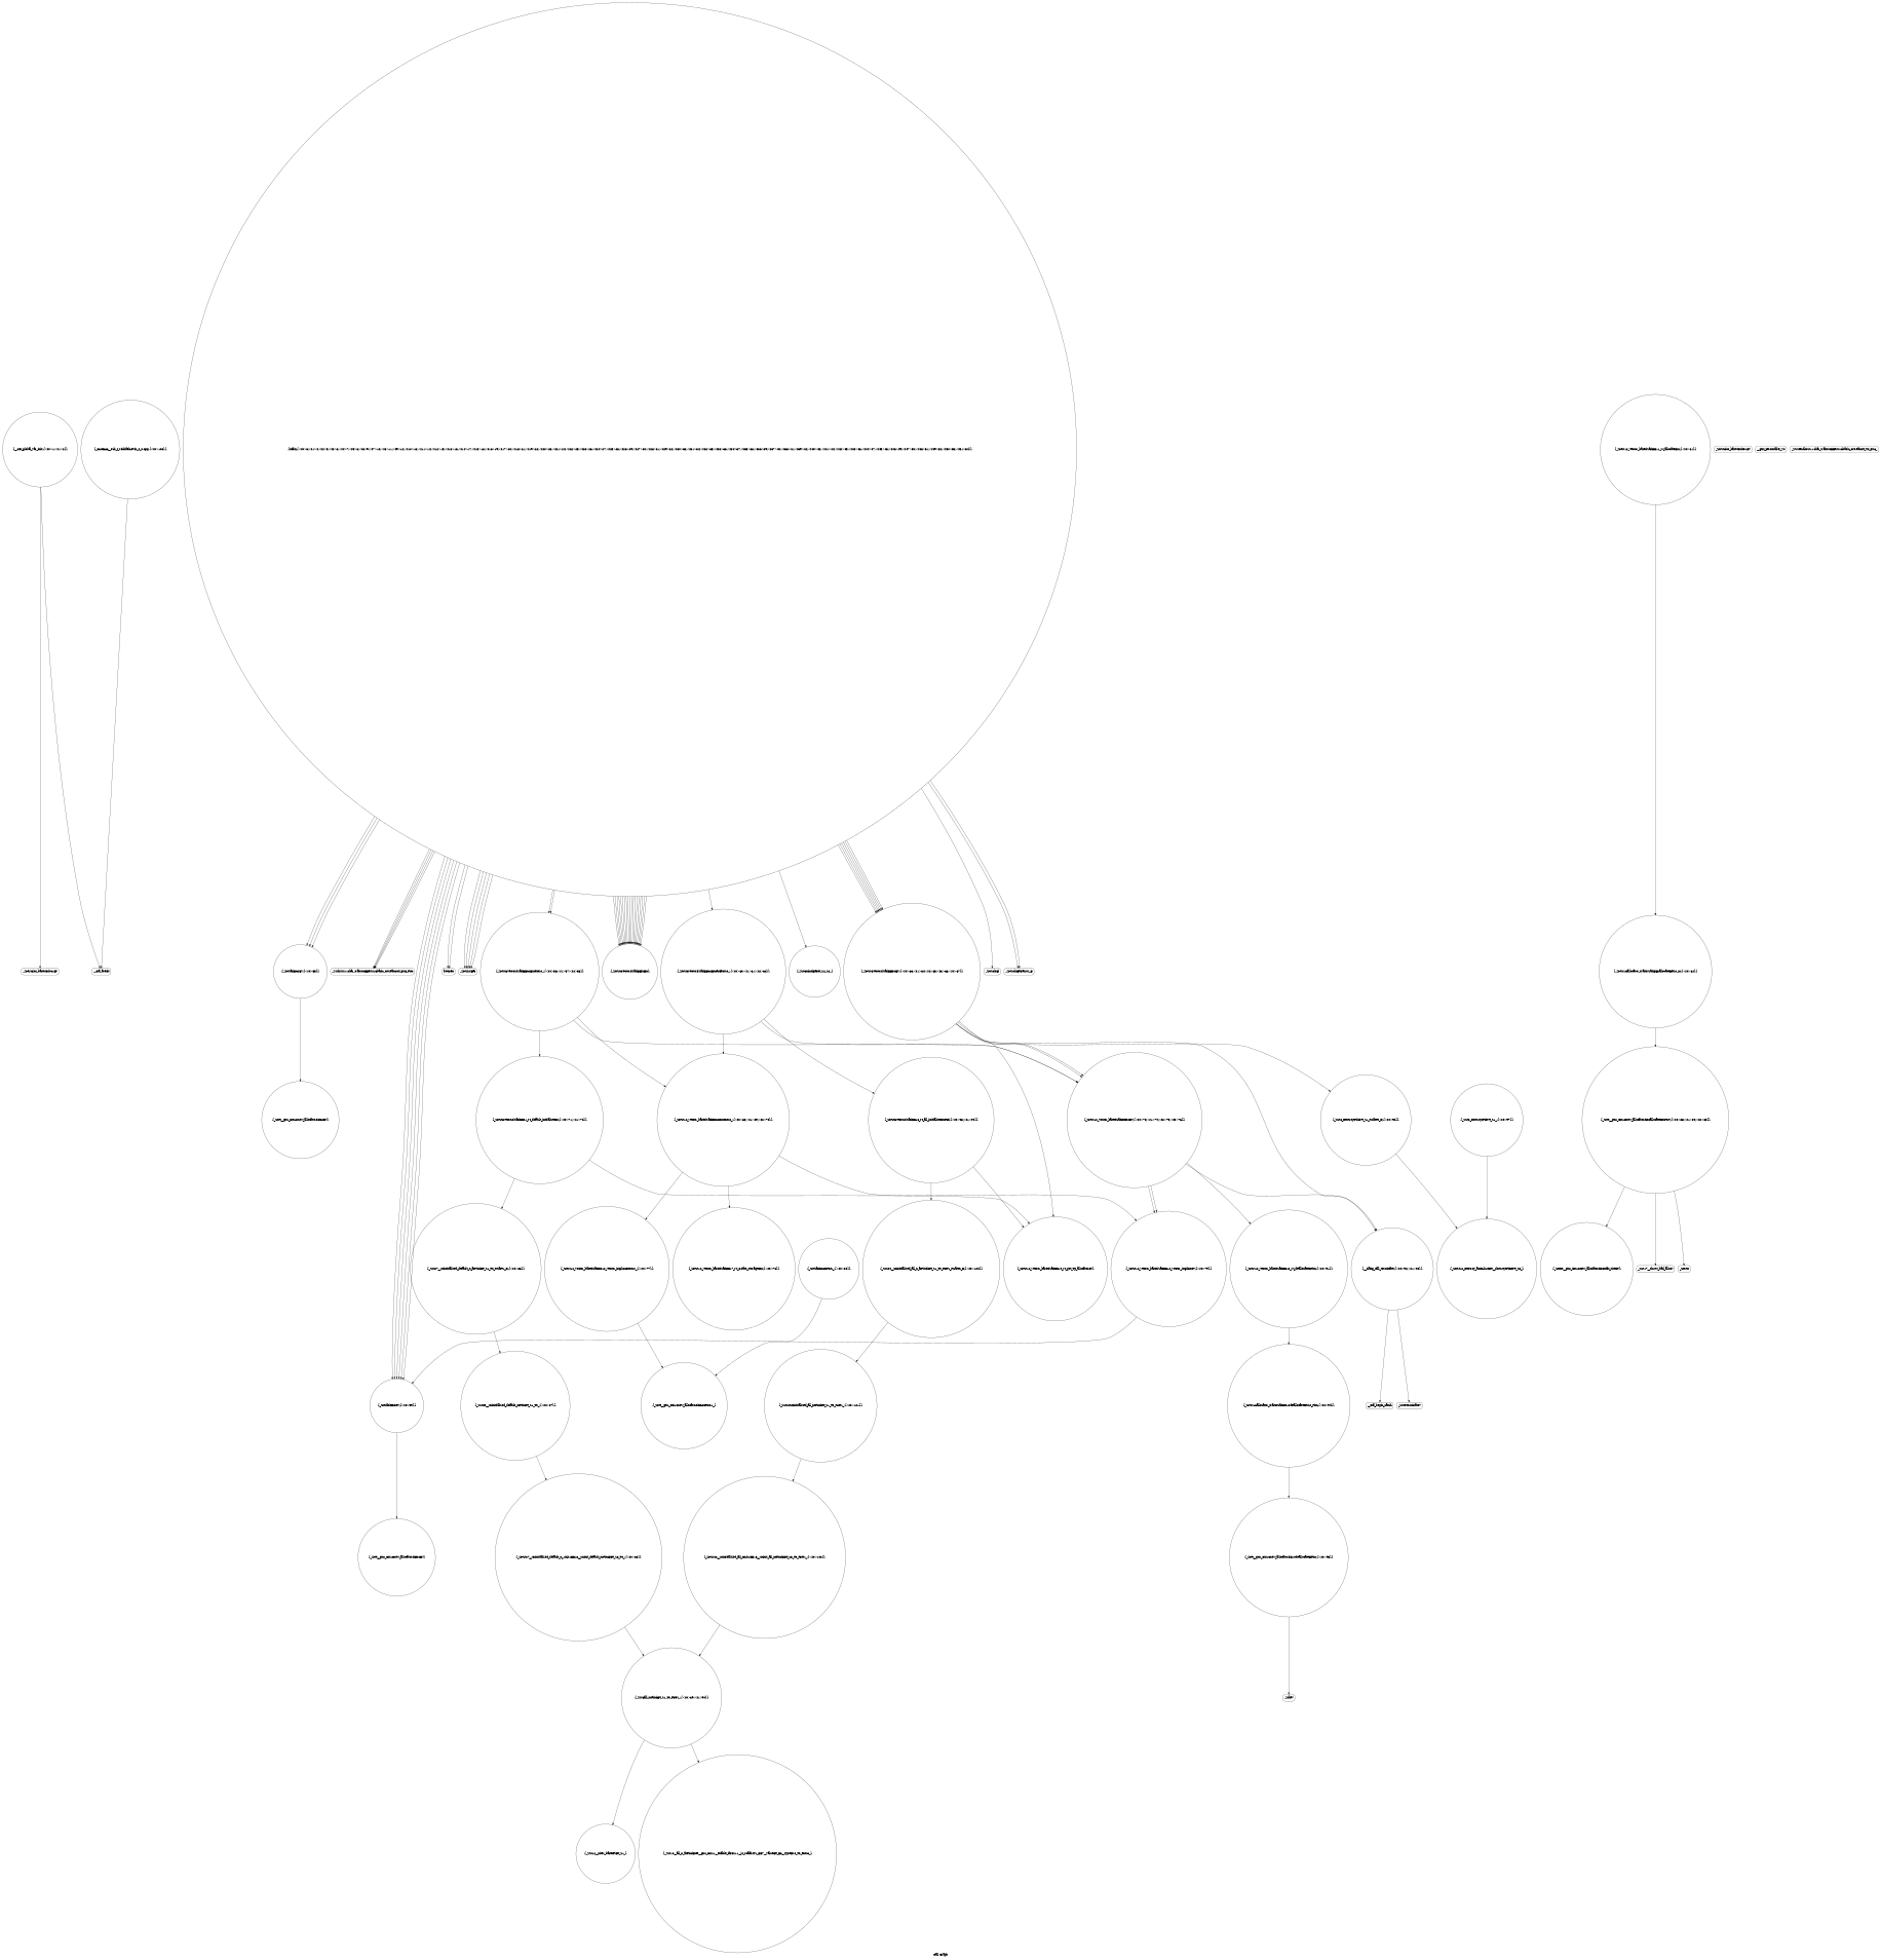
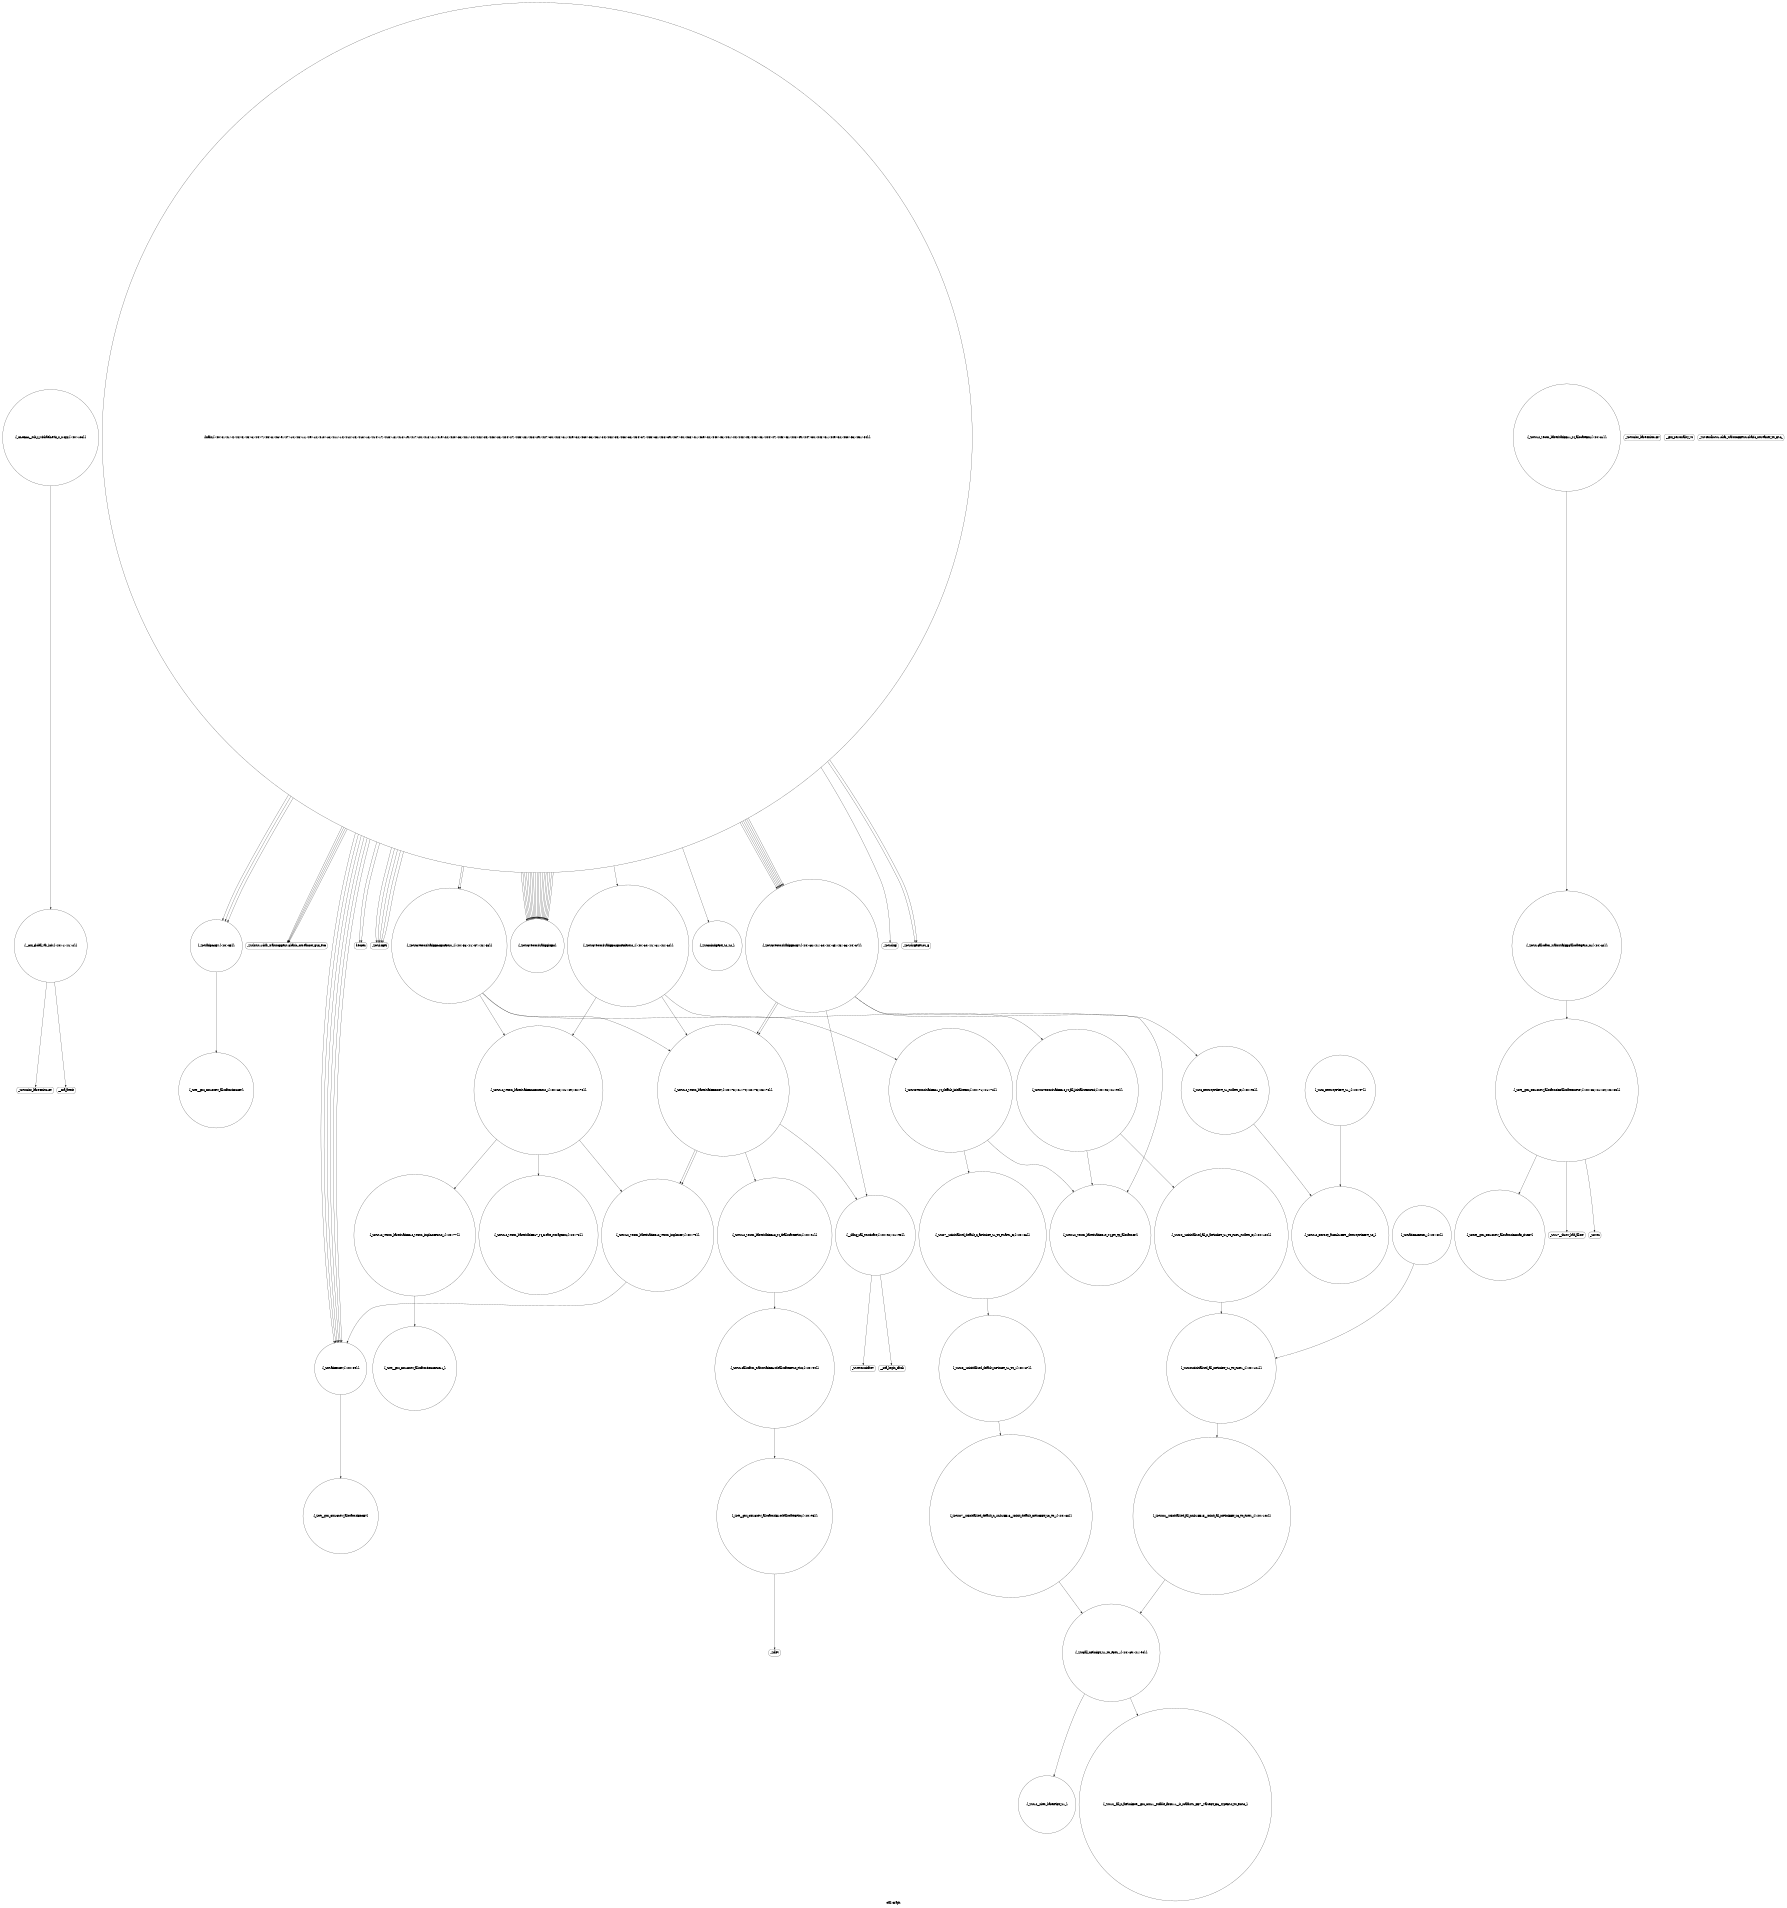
  digraph {
    label="Call Graph"
    node [shape=circle]
    edge [color=black tailport=s0]
    n1 [label="{__cxx_global_var_init|{<s0>1|<s1>2}}"]
    n2 [label="{_ZNSt8ios_base4InitC1Ev}" shape=Mrecord]
    n3 [label="{__cxa_atexit}" shape=Mrecord]
    n4 [label="{_ZSt9terminatev}" shape=Mrecord]
    n5 [label="{_ZNSaIiEC2Ev|{<s0>55}}"]
    n6 [label="{_ZN9__gnu_cxx13new_allocatorIiEC2Ev}"]
    n7 [label="{_ZNSt6vectorIiSaIiEE18_M_fill_initializeEmRKi|{<s0>98|<s1>99}}"]
    n8 [label="{_ZNSt12_Vector_baseIiSaIiEE19_M_get_Tp_allocatorEv}"]
    n9 [label="{_ZSt24__uninitialized_fill_n_aIPimiiET_S1_T0_RKT1_RSaIT2_E|{<s0>100}}"]
    n10 [label="{_ZSt20uninitialized_fill_nIPimiET_S1_T0_RKT1_|{<s0>101}}"]
    n11 [label="{_ZNSt22__uninitialized_fill_nILb1EE15__uninit_fill_nIPimiEET_S3_T0_RKT1_|{<s0>102}}"]
    n12 [label="{_ZStlsISt11char_traitsIcEERSt13basic_ostreamIcT_ES5_PKc}" shape=Mrecord]
    n13 [label="{_ZNSt12_Vector_baseIiSaIiEEC2EmRKS0_|{<s0>68|<s1>69|<s2>70}}"]
    n14 [label="{_ZNSt12_Vector_baseIiSaIiEE12_Vector_implC2ERKS0_|{<s0>77}}"]
    n15 [label="{_ZNSt12_Vector_baseIiSaIiEE17_M_create_storageEm|{<s0>78}}"]
    n16 [label="{_ZNSt12_Vector_baseIiSaIiEE12_Vector_implD2Ev|{<s0>79}}"]
    n17 [label="{_ZN9__gnu_cxx13new_allocatorIiEC2ERKS1_}"]
    n18 [label="{_ZNSaIiED2Ev|{<s0>59}}"]
    n19 [label="{_ZNSaIiEC2ERKS_|{<s0>80}}"]
    n20 [label="{_ZNSt12_Vector_baseIiSaIiEE11_M_allocateEm|{<s0>81}}"]
    n21 [label="{_ZNSt16allocator_traitsISaIiEE8allocateERS0_m|{<s0>82}}"]
    n22 [label="{_ZN9__gnu_cxx13new_allocatorIiED2Ev}"]
    n23 [label="{_ZSt27__uninitialized_default_n_aIPimiET_S1_T0_RSaIT1_E|{<s0>86}}"]
    n24 [label="{_ZSt25__uninitialized_default_nIPimET_S1_T0_|{<s0>87}}"]
    n25 [label="{_ZNSt27__uninitialized_default_n_1ILb1EE18__uninit_default_nIPimEET_S3_T0_|{<s0>88}}"]
    n26 [label="{_ZSt6fill_nIPimiET_S1_T0_RKT1_|{<s0>89|<s1>90}}"]
    n27 [label="{_ZNSt12_Vector_baseIiSaIiEE13_M_deallocateEPim|{<s0>91}}"]
    n28 [label="{_ZNSt16allocator_traitsISaIiEE10deallocateERS0_Pim|{<s0>94}}"]
    n29 [label="{_ZN9__gnu_cxx13new_allocatorIiE10deallocateEPim|{<s0>95}}"]
    n30 [label="{_ZdlPv}" shape=Mrecord]
    n31 [label="{main|{<s0>3|<s1>4|<s2>5|<s3>6|<s4>7|<s5>8|<s6>9|<s7>10|<s8>11|<s9>12|<s10>13|<s11>14|<s12>15|<s13>16|<s14>17|<s15>18|<s16>19|<s17>20|<s18>21|<s19>22|<s20>23|<s21>24|<s22>25|<s23>26|<s24>27|<s25>28|<s26>29|<s27>30|<s28>31|<s29>32|<s30>33|<s31>34|<s32>35|<s33>36|<s34>37|<s35>38|<s36>39|<s37>40|<s38>41|<s39>42|<s40>43|<s41>44|<s42>45|<s43>46|<s44>47|<s45>48|<s46>49|<s47>50|<s48>51|<s49>52|<s50>53|<s51>54}}"]
    n32 [label="{freopen}" shape=Mrecord]
    n33 [label="{_ZNSirsERi}" shape=Mrecord]
    n34 [label="{_ZNSt6vectorIiSaIiEEC2EmRKS0_|{<s0>56|<s1>57|<s2>58}}"]
    n35 [label="{_ZNSt6vectorIiSaIiEEixEm}"]
    n36 [label="{_ZNSt6vectorIiSaIiEEC2EmRKiRKS0_|{<s0>60|<s1>61|<s2>62}}"]
    n37 [label="{_ZSt3minIiERKT_S2_S2_}"]
    n38 [label="{_ZNSt6vectorIiSaIiEED2Ev|{<s0>63|<s1>64|<s2>65|<s3>66|<s4>67}}"]
    n39 [label="{_ZNSolsEi}" shape=Mrecord]
    n40 [label="{_ZNSolsEPFRSoS_E}" shape=Mrecord]
    n41 [label="{_ZNSt12_Vector_baseIiSaIiEED2Ev|{<s0>73|<s1>74|<s2>75|<s3>76}}"]
    n42 [label="{_ZNSt6vectorIiSaIiEE21_M_default_initializeEm|{<s0>71|<s1>72}}"]
    n43 [label="{_ZSt8_DestroyIPiiEvT_S1_RSaIT0_E|{<s0>96}}"]
    n44 [label="{__clang_call_terminate|{<s0>92|<s1>93}}"]
    n45 [label="{_ZNSt12_Destroy_auxILb1EE9__destroyIPiEEvT_S3_}"]
    n46 [label="{__cxa_begin_catch}" shape=Mrecord]
    n47 [label="{_ZSt8_DestroyIPiEvT_S1_|{<s0>97}}"]
    n48 [label="{_GLOBAL__sub_I_MichaelLevin_0_0.cpp|{<s0>103}}"]
    n49 [label="{_ZN9__gnu_cxx13new_allocatorIiE8allocateEmPKv|{<s0>83|<s1>84|<s2>85}}"]
    n50 [label="{_ZNK9__gnu_cxx13new_allocatorIiE8max_sizeEv}"]
    n51 [label="{_ZSt12__niter_baseIPiET_S1_}"]
    n52 [label="{_ZSt10__fill_n_aIPimiEN9__gnu_cxx11__enable_ifIXsr11__is_scalarIT1_EE7__valueET_E6__typeES4_T0_RKS3_}"]
    n53 [label="{_ZSt17__throw_bad_allocv}" shape=Mrecord]
    n54 [label="{_Znwm}" shape=Mrecord]
    n55 [label="{_ZNSt8ios_base4InitD1Ev}" shape=Mrecord]
    n56 [label="{__gxx_personality_v0}" shape=Mrecord]
    n57 [label="{_ZSt4endlIcSt11char_traitsIcEERSt13basic_ostreamIT_T0_ES6_}" shape=Mrecord]
    n1 -> n2
    n1 -> n3 [tailport=s1]
    n5 -> n6
    n7 -> n8
    n7 -> n9 [tailport=s1]
    n9 -> n10
    n10 -> n11
    n11 -> n26
    n13 -> n14
    n13 -> n15 [tailport=s1]
    n13 -> n16 [tailport=s2]
    n14 -> n17
    n16 -> n18
    n18 -> n22
-   n19 -> n17
+   n19 -> n10
    n20 -> n21
    n21 -> n49
    n23 -> n24
    n24 -> n25
    n25 -> n26
    n26 -> n51
    n26 -> n52 [tailport=s1]
    n27 -> n28
    n28 -> n29
    n29 -> n30
    n31 -> n5 [tailport=s4]
    n31 -> n5 [tailport=s7]
    n31 -> n5 [tailport=s17]
    n31 -> n12 [tailport=s40]
    n31 -> n12 [tailport=s42]
    n31 -> n12 [tailport=s43]
    n31 -> n12 [tailport=s45]
    n31 -> n18 [tailport=s6]
    n31 -> n18 [tailport=s9]
    n31 -> n18 [tailport=s14]
    n31 -> n18 [tailport=s15]
    n31 -> n18 [tailport=s19]
    n31 -> n18 [tailport=s23]
    n31 -> n32
    n31 -> n32 [tailport=s1]
    n31 -> n33 [tailport=s2]
    n31 -> n33 [tailport=s3]
    n31 -> n33 [tailport=s11]
    n31 -> n33 [tailport=s13]
    n31 -> n33 [tailport=s16]
    n31 -> n34 [tailport=s5]
    n31 -> n34 [tailport=s8]
    n31 -> n35 [tailport=s10]
    n31 -> n35 [tailport=s12]
    n31 -> n35 [tailport=s20]
    n31 -> n35 [tailport=s21]
    n31 -> n35 [tailport=s22]
    n31 -> n35 [tailport=s24]
    n31 -> n35 [tailport=s25]
    n31 -> n35 [tailport=s26]
    n31 -> n35 [tailport=s27]
    n31 -> n35 [tailport=s28]
    n31 -> n35 [tailport=s29]
    n31 -> n35 [tailport=s30]
    n31 -> n35 [tailport=s31]
    n31 -> n35 [tailport=s32]
    n31 -> n35 [tailport=s33]
    n31 -> n35 [tailport=s34]
    n31 -> n35 [tailport=s35]
    n31 -> n35 [tailport=s37]
    n31 -> n35 [tailport=s39]
    n31 -> n36 [tailport=s18]
    n31 -> n37 [tailport=s36]
    n31 -> n38 [tailport=s38]
    n31 -> n38 [tailport=s47]
    n31 -> n38 [tailport=s48]
    n31 -> n38 [tailport=s49]
    n31 -> n38 [tailport=s50]
    n31 -> n38 [tailport=s51]
    n31 -> n39 [tailport=s41]
    n31 -> n40 [tailport=s44]
    n31 -> n40 [tailport=s46]
    n34 -> n13
    n34 -> n41 [tailport=s2]
    n34 -> n42 [tailport=s1]
    n36 -> n7 [tailport=s1]
    n36 -> n13
    n36 -> n41 [tailport=s2]
    n38 -> n8
    n38 -> n41 [tailport=s2]
    n38 -> n41 [tailport=s3]
    n38 -> n43 [tailport=s1]
    n38 -> n44 [tailport=s4]
    n41 -> n16 [tailport=s1]
    n41 -> n16 [tailport=s2]
    n41 -> n27
    n41 -> n44 [tailport=s3]
    n42 -> n8
    n42 -> n23 [tailport=s1]
    n43 -> n45
    n44 -> n4 [tailport=s1]
    n44 -> n46
    n47 -> n45
-   n48 -> n3
+   n48 -> n1
    n49 -> n50
    n49 -> n53 [tailport=s1]
    n49 -> n54 [tailport=s2]
  }
